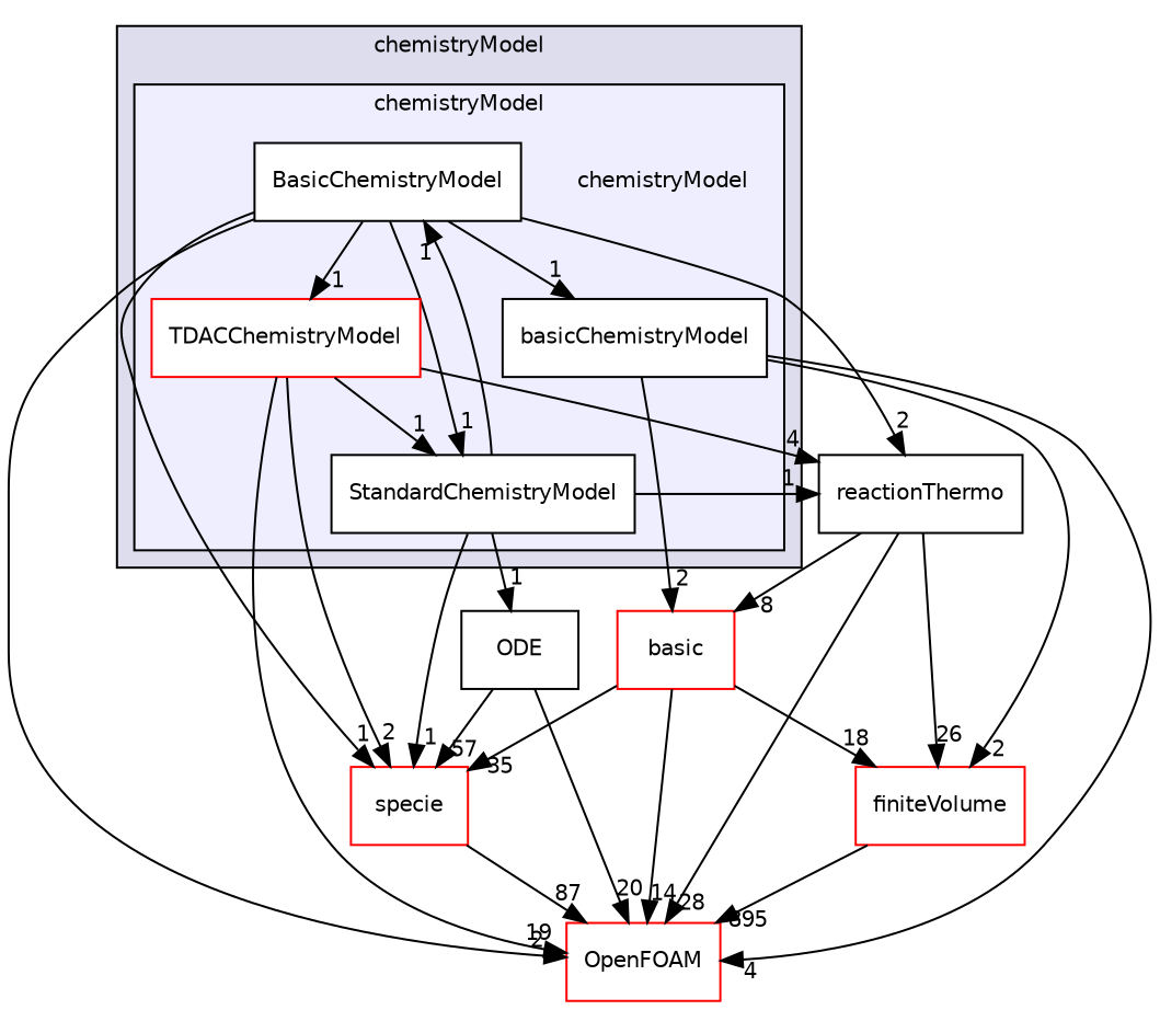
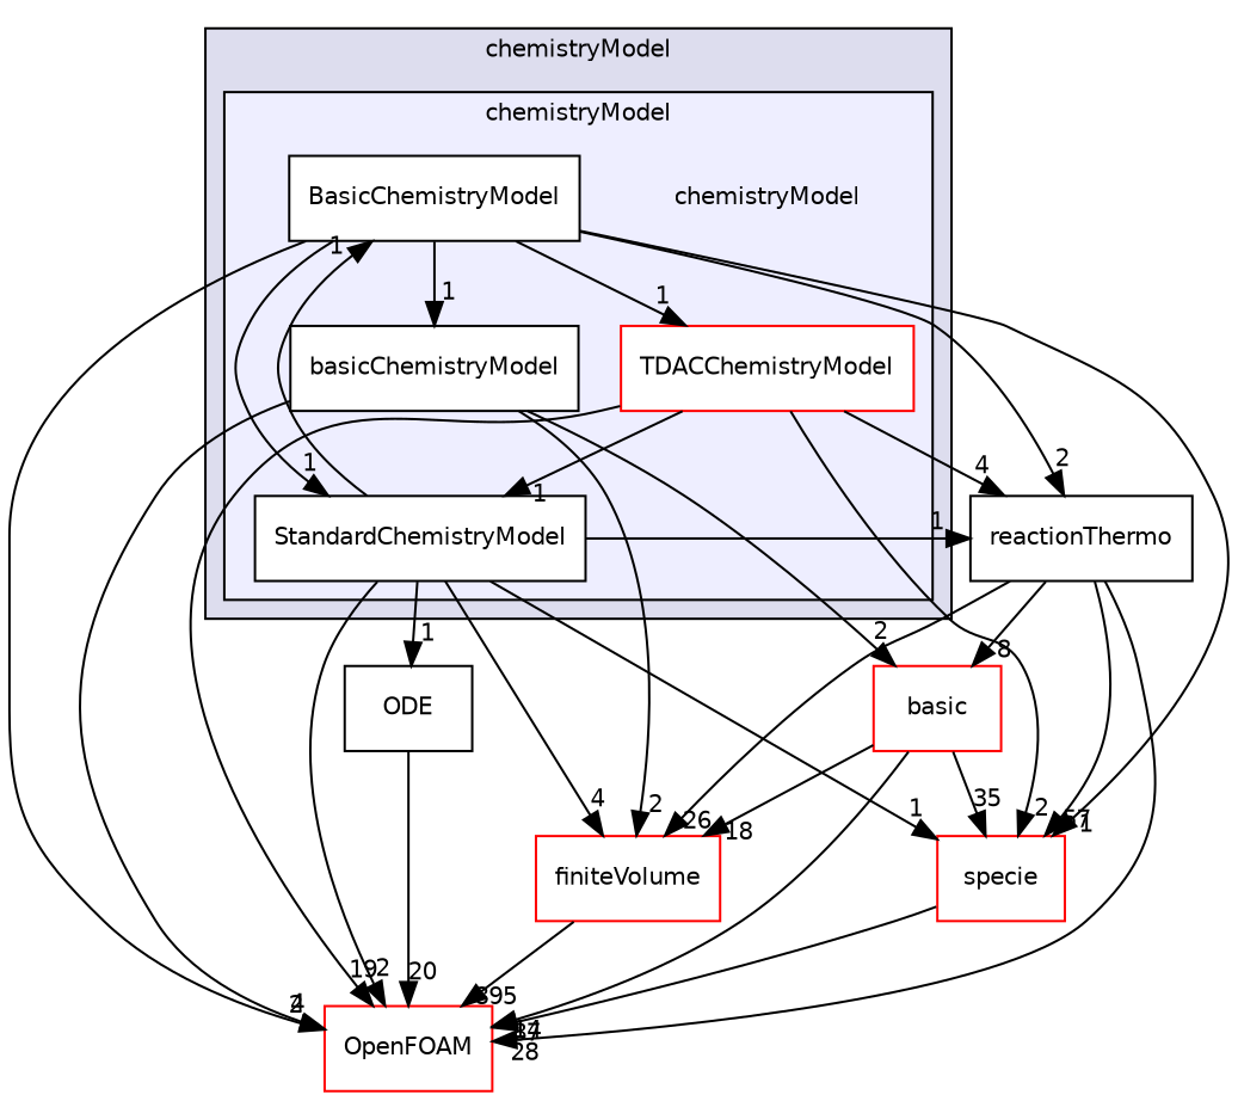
  digraph {
    compound=true
    node [color=red fontname=Helvetica fontsize=10 shape=box]
    edge [headlabel=1 labeldistance=1.5 labelfontname=Helvetica labelfontsize=10]
    n1 [label=chemistryModel shape=plaintext]
    n2 [color=black fillcolor=white label=basicChemistryModel style=filled]
    n3 [color=black fillcolor=white label=BasicChemistryModel style=filled]
    n4 [color=black fillcolor=white label=StandardChemistryModel style=filled]
    n5 [fillcolor=white label=TDACChemistryModel style=filled]
    n6 [label=finiteVolume]
    n7 [label=OpenFOAM]
    n8 [label=basic]
    n9 [label=specie]
    n10 [color=black label=reactionThermo]
    n11 [color=black label=ODE]
    subgraph cluster_1 {
      bgcolor="#ddddee"
      fontname=Helvetica
      fontsize=10
      label=chemistryModel
      pencolor=black
      subgraph cluster_2 {
        bgcolor="#eeeeff"
        fontname=Helvetica
        fontsize=10
        label=chemistryModel
        pencolor=black
        n1
        n2
        n3
        n4
        n5
      }
    }
    n2 -> n6 [headlabel=2]
    n2 -> n7 [headlabel=4]
    n2 -> n8 [headlabel=2]
    n3 -> n2
    n3 -> n4
    n3 -> n5
    n3 -> n7 [headlabel=2]
    n3 -> n9
    n3 -> n10 [headlabel=2]
    n4 -> n3
+   n4 -> n6 [headlabel=4]
+   n4 -> n7 [headlabel=2]
    n4 -> n9
    n4 -> n10
    n4 -> n11
    n5 -> n4
    n5 -> n7 [headlabel=19]
    n5 -> n9 [headlabel=2]
    n5 -> n10 [headlabel=4]
    n6 -> n7 [headlabel=895]
    n8 -> n6 [headlabel=18]
    n8 -> n7 [headlabel=14]
    n8 -> n9 [headlabel=35]
    n9 -> n7 [headlabel=87]
    n10 -> n6 [headlabel=26]
    n10 -> n7 [headlabel=28]
    n10 -> n8 [headlabel=8]
-   n11 -> n9 [headlabel=57]
+   n10 -> n9 [headlabel=57]
    n11 -> n7 [headlabel=20]
  }
